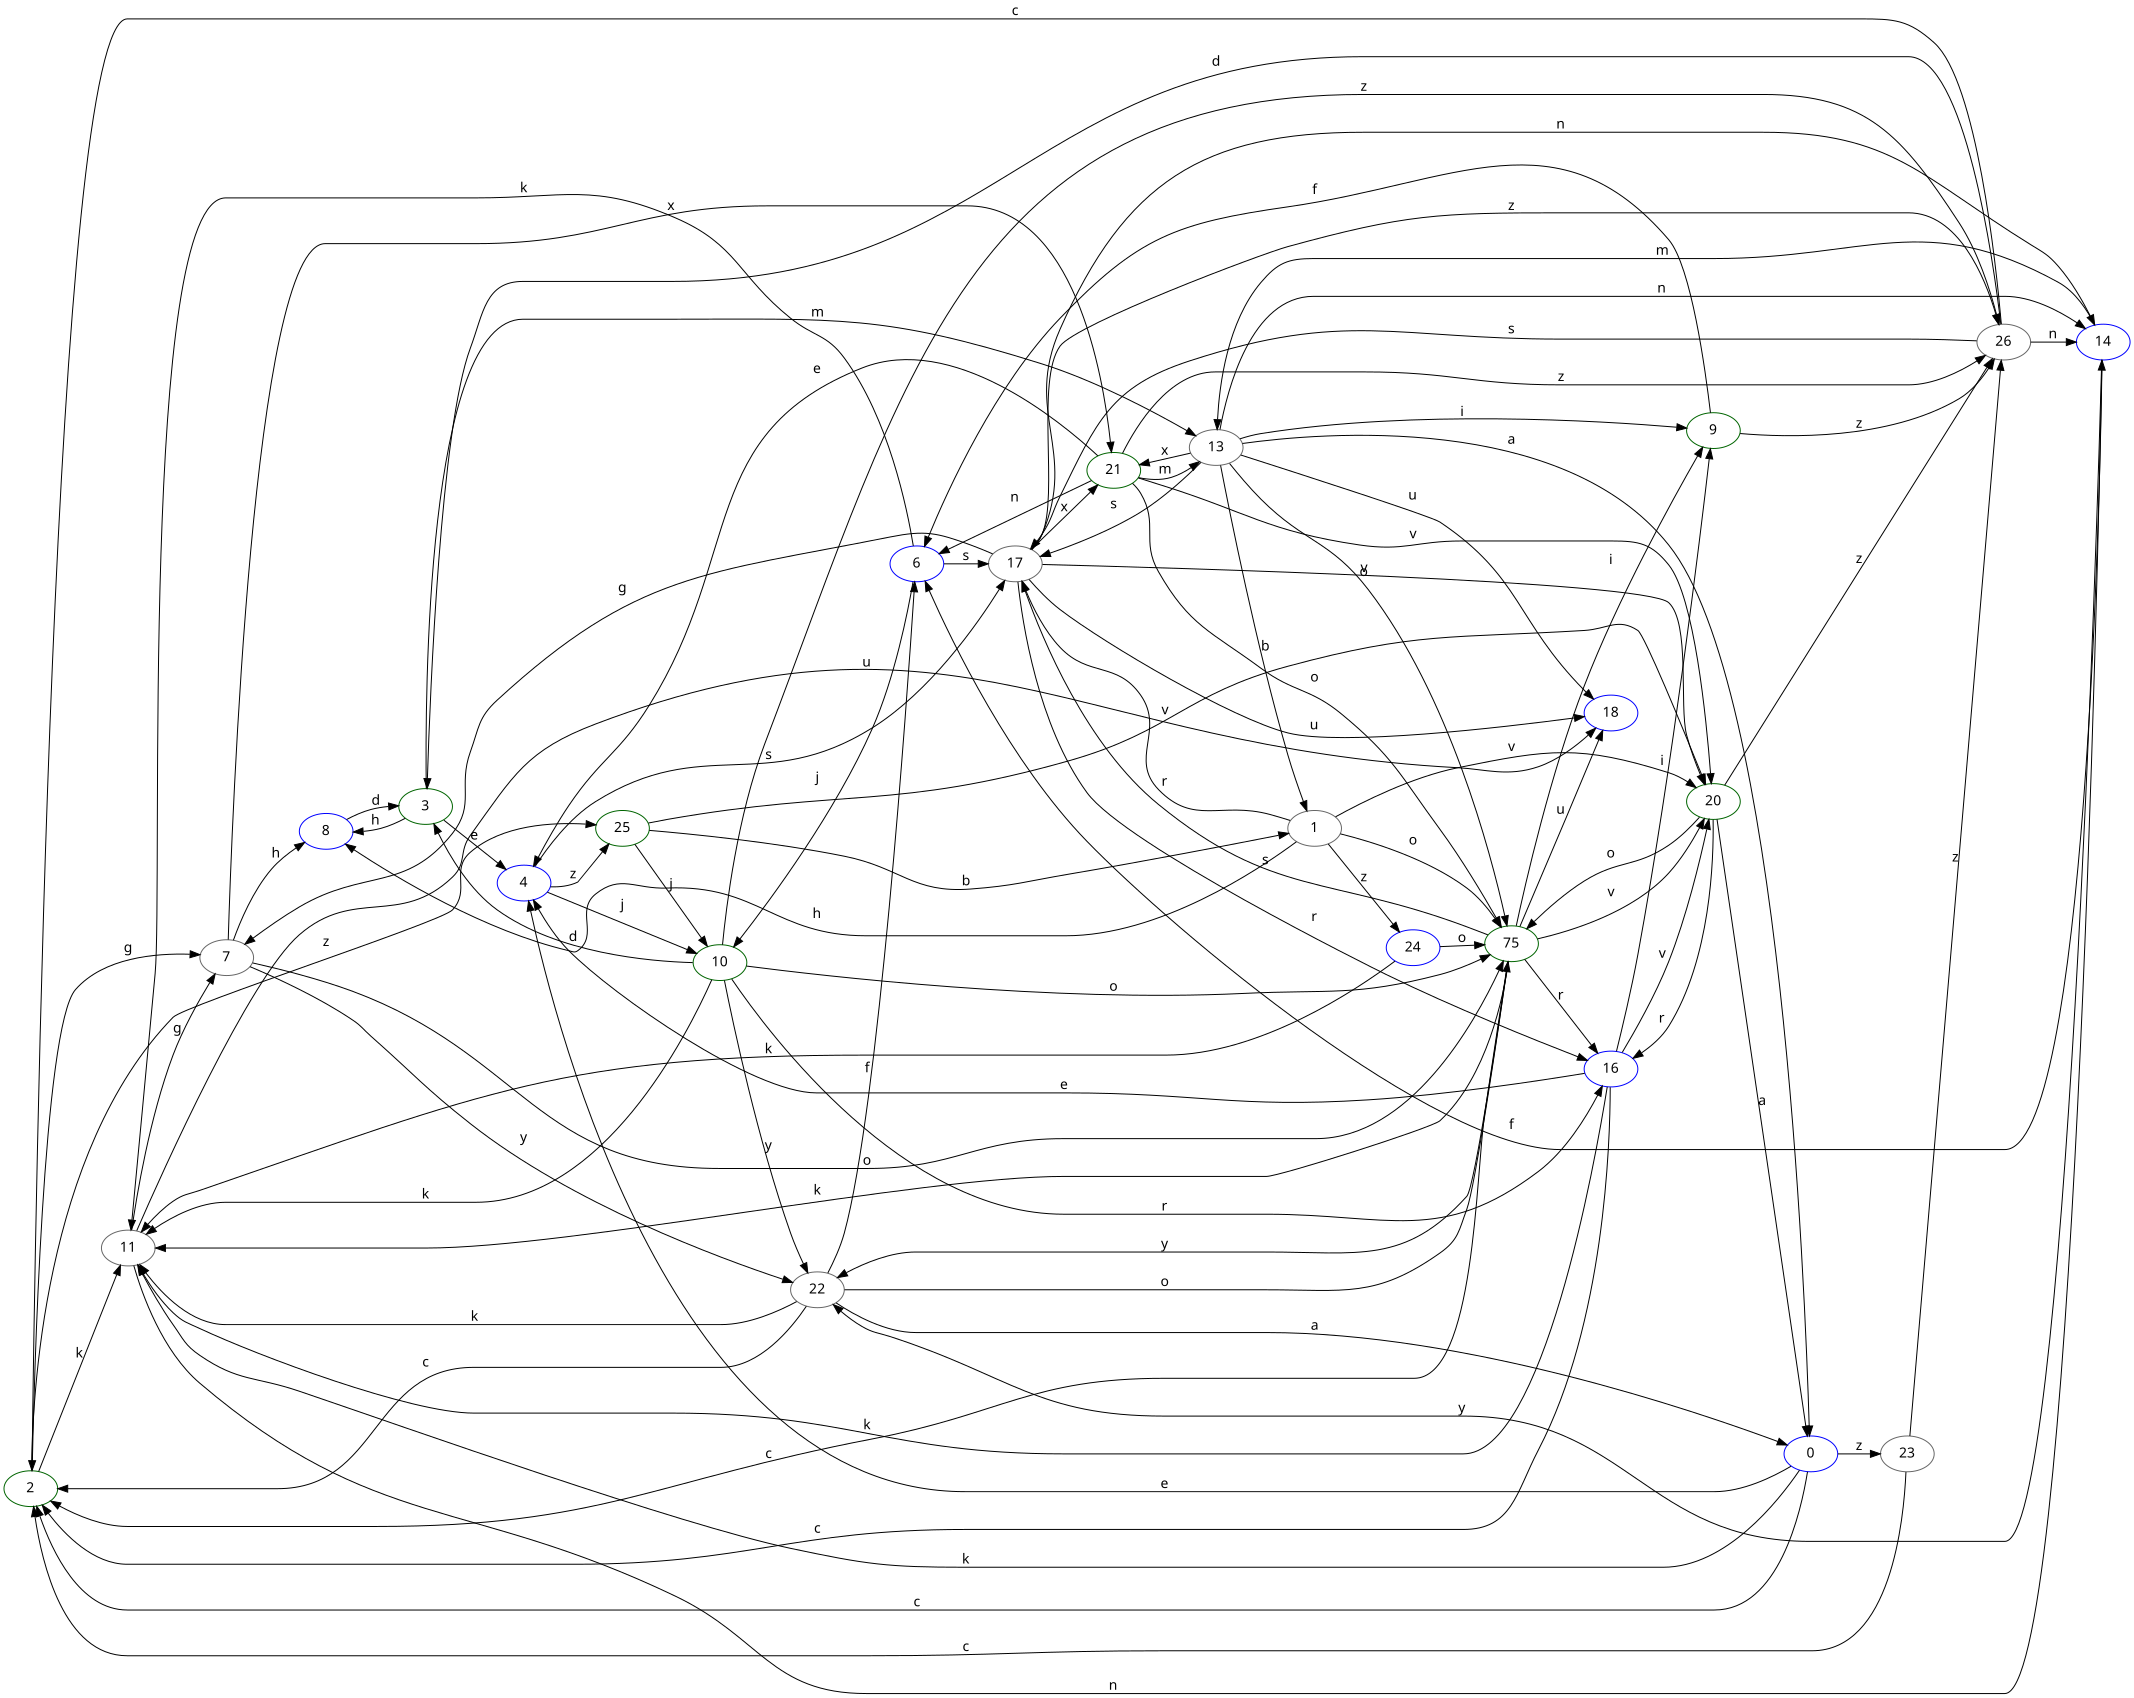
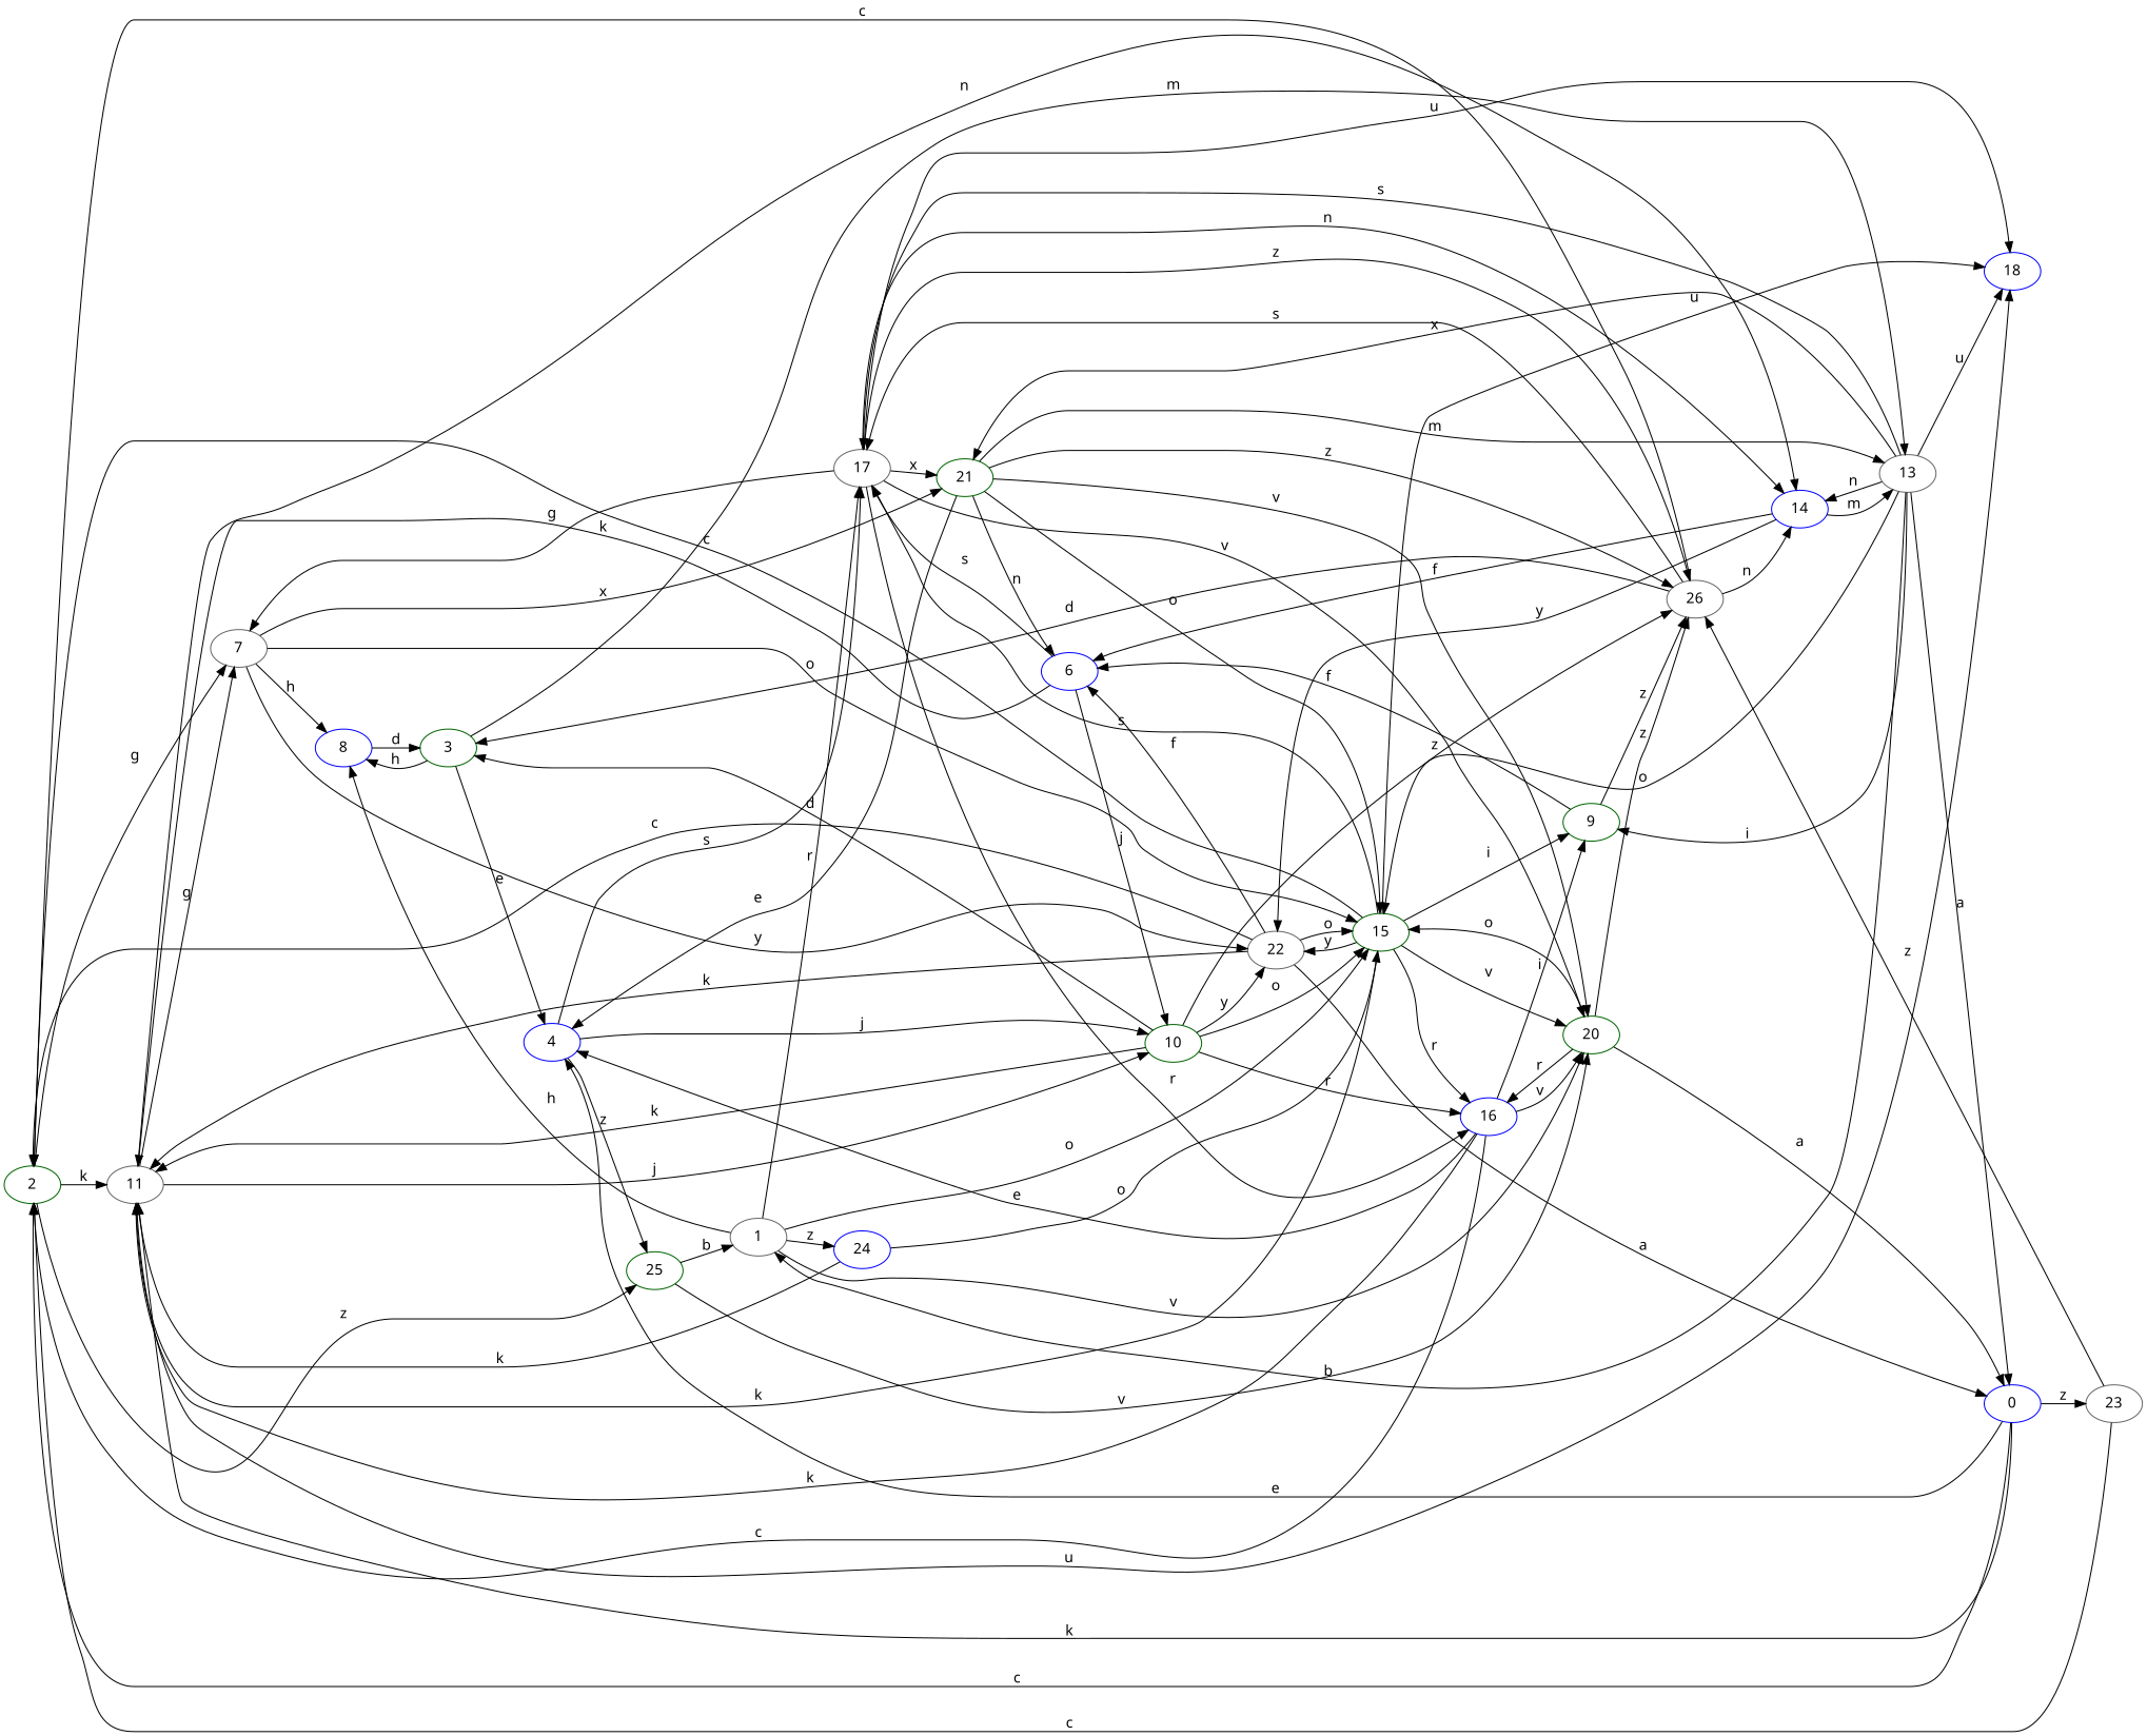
  strict digraph {
    fontname="Noto Sans"
    rankdir=LR
    node [color=darkgreen fontname="Noto Sans"]
    edge [fontname="Noto Sans"]
    2
    0 [color=blue]
    4 [color=blue]
    11 [color=gray40]
    23 [color=gray40]
    7 [color=gray40]
    25
    10
    17 [color=gray40]
    14 [color=blue]
    18 [color=blue]
    26 [color=gray40]
    1 [color=gray40]
    8 [color=blue]
-   15 [label=75]
+   15
    20
    24 [color=blue]
    3
    16 [color=blue]
    22 [color=gray40]
    9
    21
    13 [color=gray40]
    6 [color=blue]
    2 -> 11 [label=k]
    2 -> 7 [label=g]
    2 -> 25 [label=z]
    0 -> 2 [label=c]
    0 -> 4 [label=e]
    0 -> 11 [label=k]
    0 -> 23 [label=z]
    4 -> 25 [label=z]
    4 -> 10 [label=j]
    4 -> 17 [label=s]
    11 -> 7 [label=g]
-   25 -> 10 [label=j]
+   11 -> 10 [label=j]
    11 -> 14 [label=n]
    11 -> 18 [label=u]
    23 -> 2 [label=c]
    23 -> 26 [label=z]
    7 -> 8 [label=h]
    7 -> 15 [label=o]
    7 -> 22 [label=y]
    7 -> 21 [label=x]
    25 -> 1 [label=b]
    25 -> 20 [label=v]
    10 -> 11 [label=k]
    10 -> 26 [label=z]
    10 -> 15 [label=o]
    10 -> 3 [label=d]
    10 -> 16 [label=r]
    10 -> 22 [label=y]
    17 -> 7 [label=g]
    17 -> 14 [label=n]
    17 -> 18 [label=u]
    17 -> 26 [label=z]
    17 -> 20 [label=v]
    17 -> 16 [label=r]
    17 -> 21 [label=x]
    14 -> 22 [label=y]
    14 -> 13 [label=m]
    14 -> 6 [label=f]
    26 -> 2 [label=c]
    26 -> 17 [label=s]
    26 -> 14 [label=n]
    26 -> 3 [label=d]
    1 -> 17 [label=r]
    1 -> 8 [label=h]
    1 -> 15 [label=o]
    1 -> 20 [label=v]
    1 -> 24 [label=z]
    8 -> 3 [label=d]
    15 -> 2 [label=c]
    15 -> 11 [label=k]
    15 -> 17 [label=s]
    15 -> 18 [label=u]
    15 -> 20 [label=v]
    15 -> 16 [label=r]
    15 -> 22 [label=y]
    15 -> 9 [label=i]
    20 -> 0 [label=a]
    20 -> 26 [label=z]
    20 -> 15 [label=o]
    20 -> 16 [label=r]
    24 -> 11 [label=k]
    24 -> 15 [label=o]
    3 -> 4 [label=e]
    3 -> 8 [label=h]
    3 -> 13 [label=m]
    16 -> 2 [label=c]
    16 -> 4 [label=e]
    16 -> 11 [label=k]
    16 -> 20 [label=v]
    16 -> 9 [label=i]
    22 -> 2 [label=c]
    22 -> 0 [label=a]
    22 -> 11 [label=k]
    22 -> 15 [label=o]
    22 -> 6 [label=f]
    9 -> 26 [label=z]
    9 -> 6 [label=f]
    21 -> 4 [label=e]
    21 -> 26 [label=z]
    21 -> 15 [label=o]
    21 -> 20 [label=v]
    21 -> 13 [label=m]
    21 -> 6 [label=n]
    13 -> 0 [label=a]
    13 -> 17 [label=s]
    13 -> 14 [label=n]
    13 -> 18 [label=u]
    13 -> 1 [label=b]
    13 -> 15 [label=o]
    13 -> 9 [label=i]
    13 -> 21 [label=x]
    6 -> 11 [label=k]
    6 -> 10 [label=j]
    6 -> 17 [label=s]
  }
